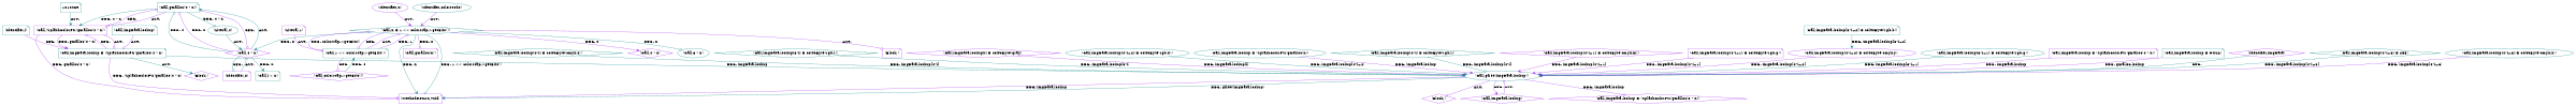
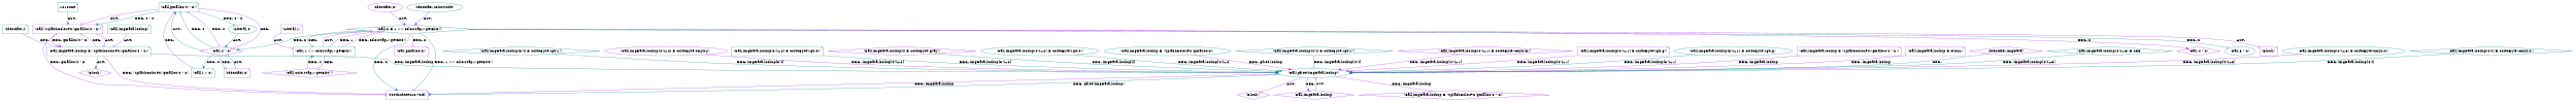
  digraph {
    node [color=teal shape=note]
    edge [arrowhead=odot color=purple]
    n1 [label="(Call,gmalloc(4 * n))"]
    n2 [color=purple label="(Call,4 * n)" shape=diamond]
    n3 [color=purple label="(Call,(SplashColorPtr)gmalloc(4 * n))"]
    n4 [label="(Literal,4)" shape=ellipse]
    n5 [color=purple label="(Identifier,n)"]
    n6 [label="(Call,i < n)"]
    n7 [color=purple label="(MethodReturn,void)"]
    n8 [label="(Call,imgData.lookup = (SplashColorPtr)gmalloc(4 * n))"]
    n9 [label="(Call,n = 1 << colorMap->getBits())" shape=diamond]
    n10 [label="(Call,1 << colorMap->getBits())"]
    n11 [color=purple label="(Call,gmalloc(n))"]
    n12 [color=purple label="(Call,4 * n)" shape=diamond]
    n13 [label="(Call,3 * n)" shape=ellipse]
    n14 [color=purple label="(Block,)"]
    n15 [color=purple label="(Call,colorMap->getBits())" shape=diamond]
    n16 [label="(Call,gfree(imgData.lookup))" shape=ellipse]
    n17 [color=purple label="(Block,)" shape=diamond]
    n18 [color=purple label="(Call,imgData.lookup)" shape=diamond]
    n19 [color=purple label="(Block,)" shape=diamond]
    n20 [color=purple label="(Call,imgData.lookup = (SplashColorPtr)gmalloc(3 * n))" shape=diamond]
    n21 [label="(Identifier,colorMode)" shape=ellipse]
    n22 [label="(Call,imgData.lookup[4*i+3] = colToByte(cmyk.k))" shape=ellipse]
    n23 [label="(Call,imgData.lookup[4*i] = colToByte(cmyk.c))" shape=diamond]
    n24 [label="(Call,imgData.lookup[3*i] = colToByte(rgb.r))" shape=diamond]
    n25 [color=purple label="(Call,imgData.lookup[4*i+2] = colToByte(cmyk.y))" shape=ellipse]
    n26 [label="(Call,imgData.lookup[3*i+2] = colToByte(rgb.b))"]
    n27 [color=purple label="(Call,imgData.lookup[i] = colToByte(gray))" shape=diamond]
    n28 [label="(Call,imgData.lookup[4*i+2] = colToByte(rgb.b))" shape=ellipse]
    n29 [label="(Call,imgData.lookup = (SplashColorPtr)gmalloc(n))" shape=ellipse]
    n30 [label="(Call,imgData.lookup)"]
    n31 [label="(Call,imgData.lookup[4*i] = colToByte(rgb.r))" shape=diamond]
    n32 [color=purple label="(Call,imgData.lookup[4*i+1] = colToByte(cmyk.m))" shape=diamond]
    n33 [color=purple label="(Literal,1)"]
    n34 [color=purple label="(Identifier,n)" shape=ellipse]
    n35 [color=purple label="(Call,imgData.lookup[4*i+1] = colToByte(rgb.g))"]
    n36 [label="(Identifier,i)"]
    n37 [label="(Call,imgData.lookup[3*i+1] = colToByte(rgb.g))" shape=ellipse]
    n38 [color=purple label="(Call,imgData.lookup = (SplashColorPtr)gmalloc(4 * n))"]
-   n39 [label="(Call,imgData.lookup = NULL)"]
+   n39 [color=purple label="(Call,imgData.lookup = NULL)"]
    n40 [color=purple label="(Identifier,imgData)" shape=diamond]
    n41 [label="(Call,imgData.lookup[4*i+3] = 255)" shape=diamond]
    n42 [label=1010469]
    n1 -> n2 [label="CFG: "]
    n1 -> n3 [label="AST: "]
    n1 -> n3 [arrowhead=vee color=teal label="DDG: 4 * n"]
    n1 -> n4 [color=teal label="DDG: 4 * n"]
    n2 -> n1 [arrowhead=vee color=teal label="AST: "]
    n2 -> n1 [color=teal label="DDG: 4"]
    n2 -> n1 [label="DDG: n"]
    n2 -> n5 [color=teal label="CFG: "]
    n2 -> n6 [arrowhead=vee color=teal label="DDG: n"]
-   n3 -> n1 [label="CFG: "]
+   n6 -> n1 [label="CFG: "]
    n3 -> n7 [label="DDG: gmalloc(4 * n)"]
    n3 -> n8 [label="AST: "]
    n3 -> n8 [arrowhead=vee label="DDG: gmalloc(4 * n)"]
    n4 -> n2 [arrowhead=vee color=teal label="AST: "]
    n5 -> n2 [color=teal label="AST: "]
    n8 -> n3 [label="CFG: "]
    n8 -> n7 [label="DDG: (SplashColorPtr)gmalloc(4 * n)"]
    n8 -> n16 [arrowhead=vee color=teal label="DDG: imgData.lookup"]
    n8 -> n17 [arrowhead=vee color=teal label="AST: "]
    n9 -> n2 [arrowhead=vee color=teal label="DDG: n"]
    n9 -> n7 [arrowhead=vee color=teal label="DDG: n"]
    n9 -> n7 [color=teal label="DDG: 1 << colorMap->getBits()"]
-   n9 -> n10 [label="CFG: "]
+   n9 -> n10 [color=teal label="CFG: "]
    n9 -> n11 [label="DDG: n"]
    n9 -> n12 [arrowhead=vee label="DDG: n"]
    n9 -> n13 [color=teal label="DDG: n"]
    n9 -> n14 [label="AST: "]
    n10 -> n9 [label="AST: "]
    n10 -> n9 [label="DDG: 1"]
    n10 -> n9 [label="DDG: colorMap->getBits()"]
    n10 -> n15 [label="CFG: "]
    n15 -> n10 [arrowhead=vee color=teal label="DDG: 4"]
    n16 -> n7 [label="DDG: imgData.lookup"]
    n16 -> n7 [arrowhead=vee color=teal label="DDG: gfree(imgData.lookup)"]
    n16 -> n18 [arrowhead=vee label="CFG: "]
    n16 -> n19 [label="AST: "]
    n16 -> n20 [label="DDG: imgData.lookup"]
    n18 -> n16 [label="AST: "]
    n21 -> n9 [arrowhead=vee label="AST: "]
    n22 -> n16 [arrowhead=vee label="DDG: imgData.lookup[4*i+3]"]
    n23 -> n16 [color=teal label="DDG: imgData.lookup[4*i]"]
    n24 -> n16 [color=teal label="DDG: imgData.lookup[3*i]"]
    n25 -> n16 [arrowhead=vee label="DDG: imgData.lookup[4*i+2]"]
-   n26 -> n25 [arrowhead=vee color=teal label="DDG: imgData.lookup[3*i+2]"]
-   n27 -> n16 [arrowhead=vee label="DDG: imgData.lookup[i]"]
+   n26 -> n16 [arrowhead=vee color=teal label="DDG: imgData.lookup[3*i+2]"]
+   n27 -> n16 [arrowhead=vee color=teal label="DDG: imgData.lookup[i]"]
    n28 -> n16 [arrowhead=vee color=teal label="DDG: imgData.lookup[4*i+2]"]
-   n29 -> n16 [arrowhead=vee label="DDG: imgData.lookup"]
+   n29 -> n16 [arrowhead=vee label="DDG: gfree.lookup"]
    n30 -> n8 [label="AST: "]
    n31 -> n16 [color=teal label="DDG: imgData.lookup[4*i]"]
    n32 -> n16 [arrowhead=vee label="DDG: imgData.lookup[4*i+1]"]
    n33 -> n10 [label="AST: "]
    n34 -> n9 [arrowhead=vee label="AST: "]
    n35 -> n16 [arrowhead=vee label="DDG: imgData.lookup[4*i+1]"]
    n36 -> n8 [label="CFG: "]
    n37 -> n16 [arrowhead=vee color=teal label="DDG: imgData.lookup[3*i+1]"]
    n38 -> n16 [label="DDG: imgData.lookup"]
-   n39 -> n16 [label="DDG: gmalloc.lookup"]
+   n39 -> n16 [label="DDG: imgData.lookup"]
    n40 -> n16 [color=teal label="CFG: "]
    n41 -> n16 [color=teal label="DDG: imgData.lookup[4*i+3]"]
    n42 -> n3 [arrowhead=vee color=teal label="AST: "]
  }
